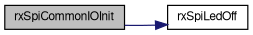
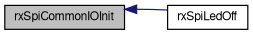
  digraph {
    rankdir=LR
    node [color=black fontname=FreeSans fontsize=10 shape=record style=filled]
    n1 [fillcolor=grey75 fontcolor=black height=0.2 label=rxSpiCommonIOInit width=0.4]
    n2 [fillcolor=white height=0.2 label=rxSpiLedOff width=0.4]
-   n1 -> n2 [color=midnightblue fontname=FreeSans fontsize=10 labelfontname=FreeSans labelfontsize=10 style=solid]
+   n2 -> n1 [color=midnightblue fontname=FreeSans fontsize=10 labelfontname=FreeSans labelfontsize=10 style=solid]
  }
